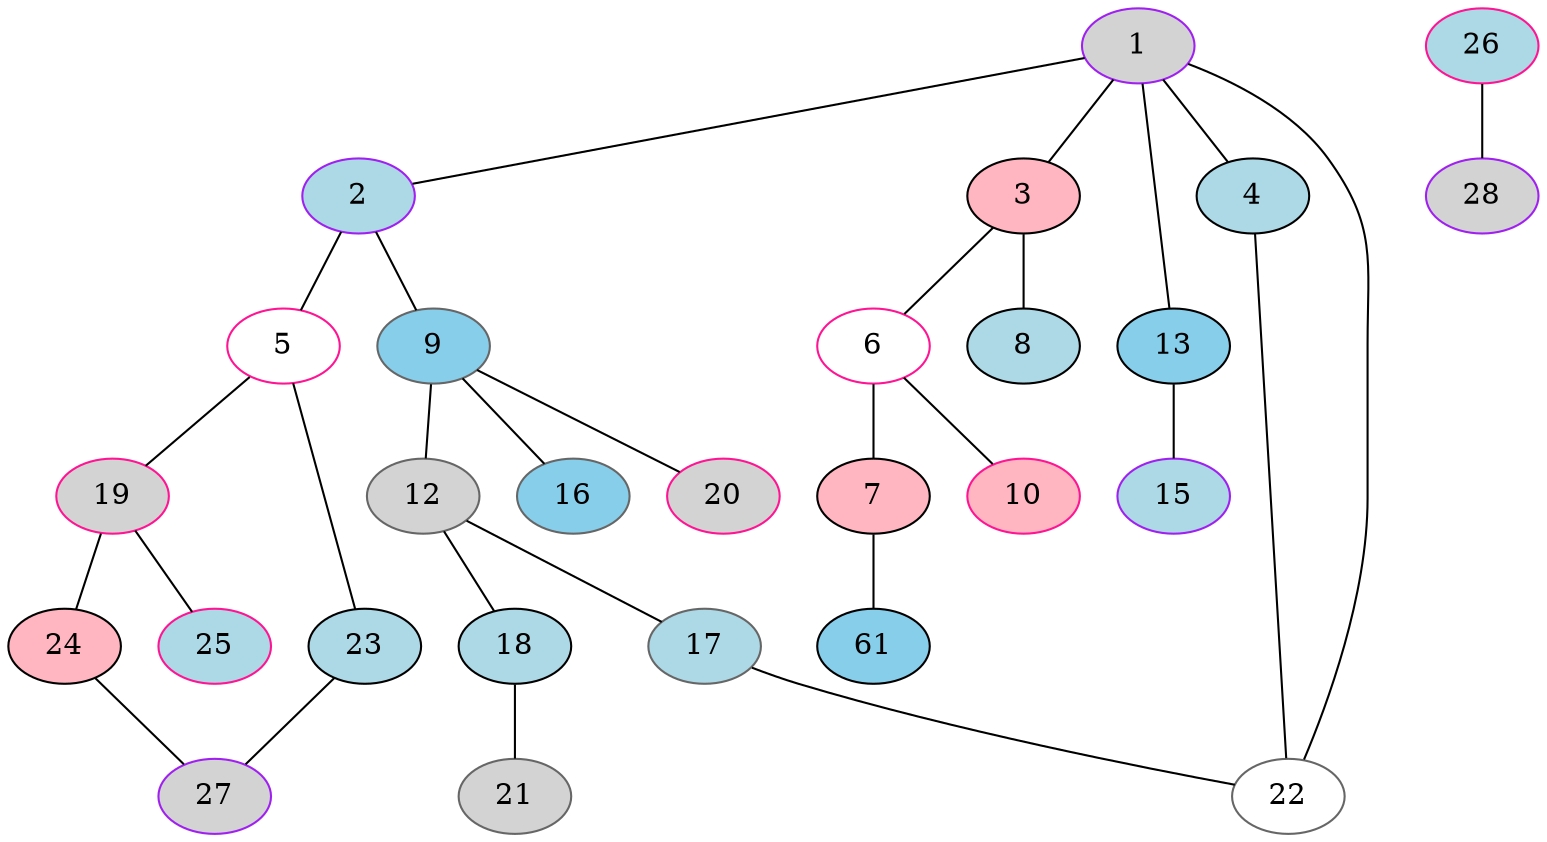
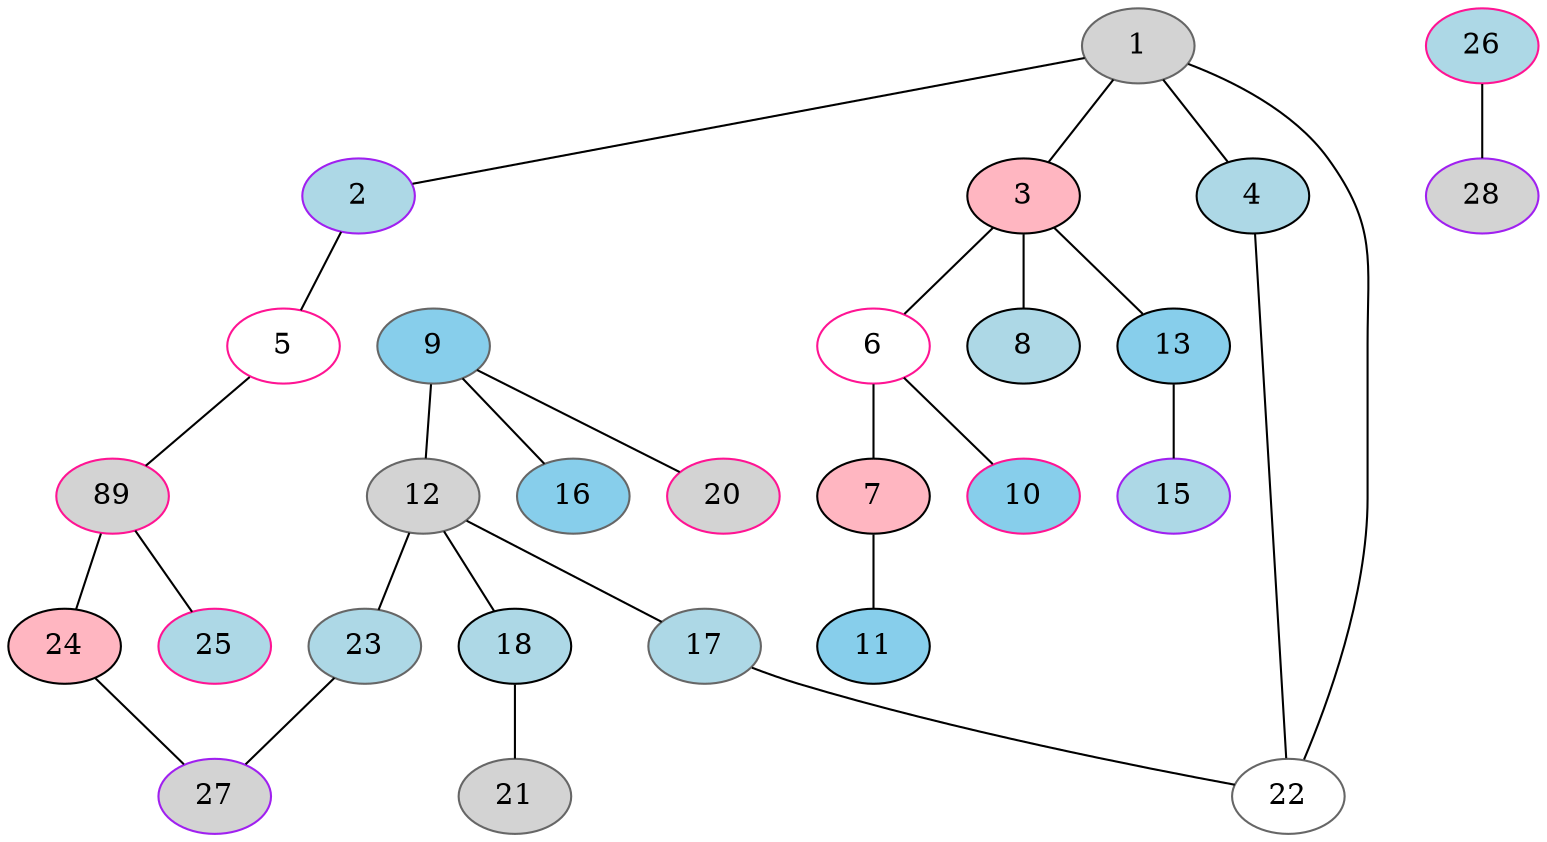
  graph {
    node [color=gray40 fillcolor=lightblue style=filled]
    edge [weight=1.0]
-   1 [color=purple fillcolor=lightgrey]
+   1 [fillcolor=lightgrey]
    2 [color=purple]
    3 [color=black fillcolor=lightpink]
    4 [color=black]
    22 [fillcolor=white]
    5 [color=deeppink fillcolor=white]
    9 [fillcolor=skyblue]
    6 [color=deeppink fillcolor=white]
    8 [color=black]
    13 [color=black fillcolor=skyblue]
-   19 [color=deeppink fillcolor=lightgrey]
+   19 [color=deeppink fillcolor=lightgrey label=89]
    12 [fillcolor=lightgrey]
    16 [fillcolor=skyblue]
    20 [color=deeppink fillcolor=lightgrey]
    7 [color=black fillcolor=lightpink]
-   10 [color=deeppink fillcolor=lightpink]
+   10 [color=deeppink fillcolor=skyblue]
    15 [color=purple]
    24 [color=black fillcolor=lightpink]
    25 [color=deeppink]
-   11 [color=black fillcolor=skyblue label=61]
+   11 [color=black fillcolor=skyblue]
    17
    18 [color=black]
-   23 [color=black]
+   23
    21 [fillcolor=lightgrey]
    27 [color=purple fillcolor=lightgrey]
    26 [color=deeppink]
    28 [color=purple fillcolor=lightgrey]
    1 -- 2
    1 -- 3
    1 -- 4
    1 -- 22
    2 -- 5 [weight=2.0]
-   2 -- 9
    3 -- 6 [weight=2.0]
    3 -- 8
-   1 -- 13
+   3 -- 13
    4 -- 22
    5 -- 19
    9 -- 12 [weight=3.0]
    9 -- 16
    9 -- 20
    6 -- 7
    6 -- 10
    13 -- 15
    19 -- 24 [weight=2.0]
    19 -- 25
    12 -- 17
    12 -- 18
-   5 -- 23
+   12 -- 23
    7 -- 11
    24 -- 27
    17 -- 22
    18 -- 21
    23 -- 27
    26 -- 28
  }
